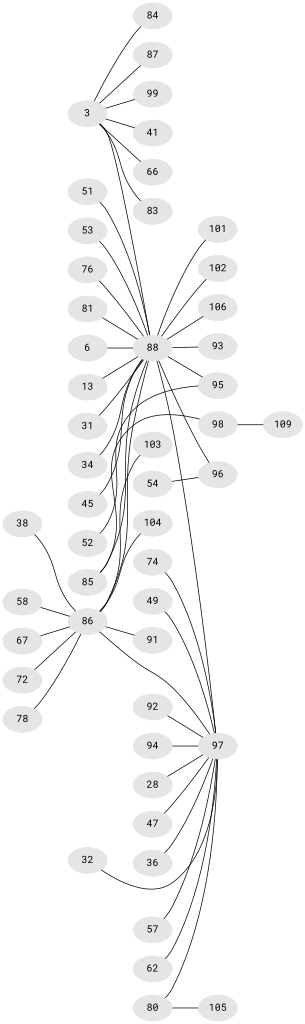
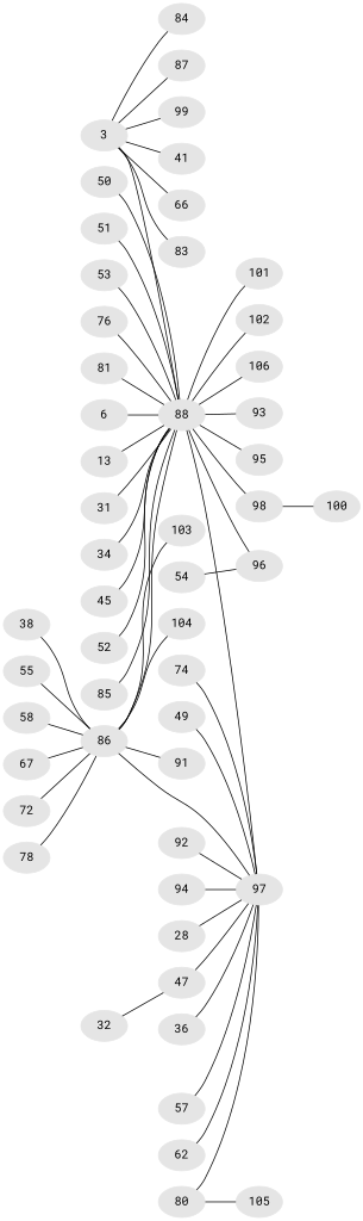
  graph {
    fontname="Roboto Mono"
    rankdir=LR
    node [color=gray90 fontname="Roboto Mono" style=filled]
    edge [fontname="Roboto Mono"]
    3 [super="+2"]
    41
    66
    83 [super="+37"]
    84 [super="+75+77"]
    87 [super="+43"]
    88 [super="+79+30+40+44+49+8"]
    99 [super="+19"]
    97 [super="+56+4"]
    93
    95
    96
    98 [super="+27+42+60+67+82"]
    101
    102
    106
    6
    13
    28
    31
    32
    34
    36
    86 [super="+71+35"]
    91
    103
    104
    38
    45
    47
+   50
    51
    52
    53
    54
+   55
    57
    58
    62
    n40 [label=67]
    72
    74
    76
    78
    80 [super="+22+26+48+64+68+73"]
    105
    81
    85
-   100 [label=109]
+   100
    n50 [label=49 super="+12+61"]
    92 [super="+69"]
    94
    3 -- 41
    3 -- 66
    3 -- 83
    3 -- 84
    3 -- 87
    3 -- 88 [weight=4]
    3 -- 99
    88 -- 97 [weight=2]
    88 -- 93
    88 -- 95
    88 -- 96
-   85 -- 98
+   88 -- 98
    88 -- 101
    88 -- 102
    88 -- 106
    98 -- 100
    6 -- 88
    13 -- 88
    28 -- 97
    31 -- 88
-   32 -- 97
+   32 -- 47
    34 -- 88
    36 -- 97
    86 -- 88 [weight=2]
    86 -- 97 [weight=2]
    86 -- 91
    86 -- 103
    86 -- 104
    38 -- 86
    45 -- 88
    47 -- 97
+   50 -- 88
    51 -- 88
-   52 -- 95
+   52 -- 88
    53 -- 88
    54 -- 96
+   55 -- 86
    57 -- 97
    58 -- 86
    62 -- 97
    n40 -- 86
    72 -- 86
    74 -- 97
    76 -- 88
    78 -- 86
    80 -- 97
    80 -- 105
    81 -- 88
    85 -- 88
    n50 -- 97
    92 -- 97
    94 -- 97
  }
